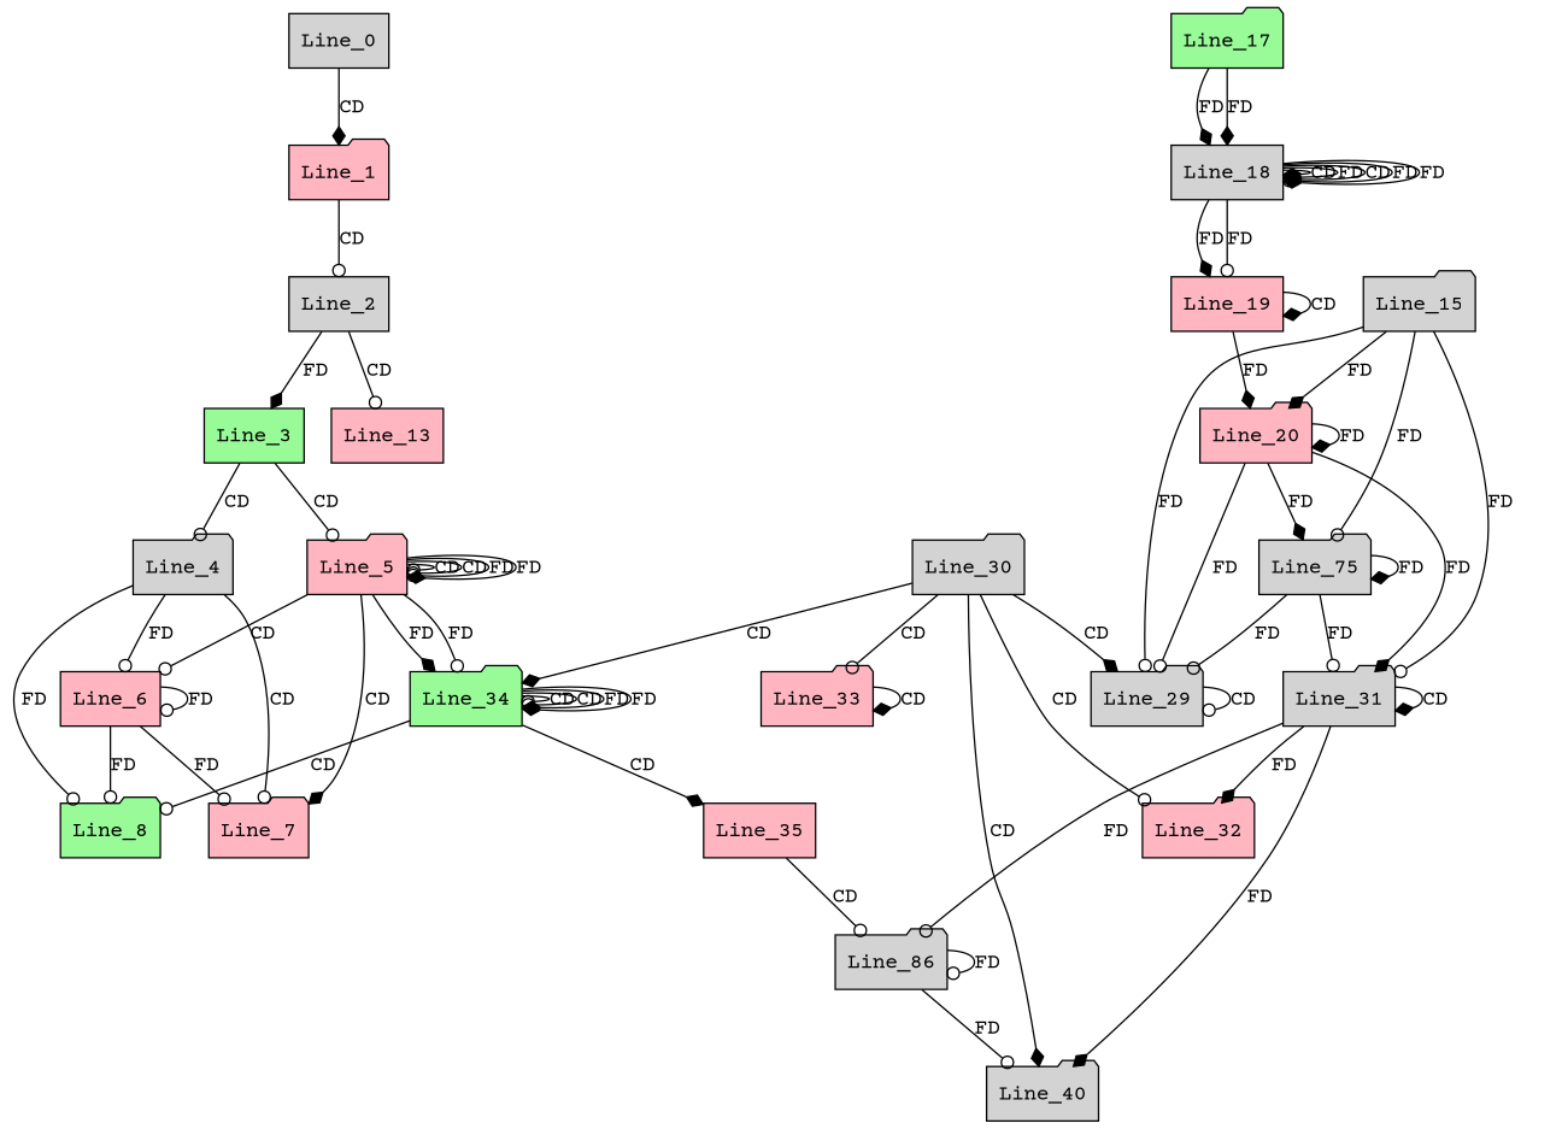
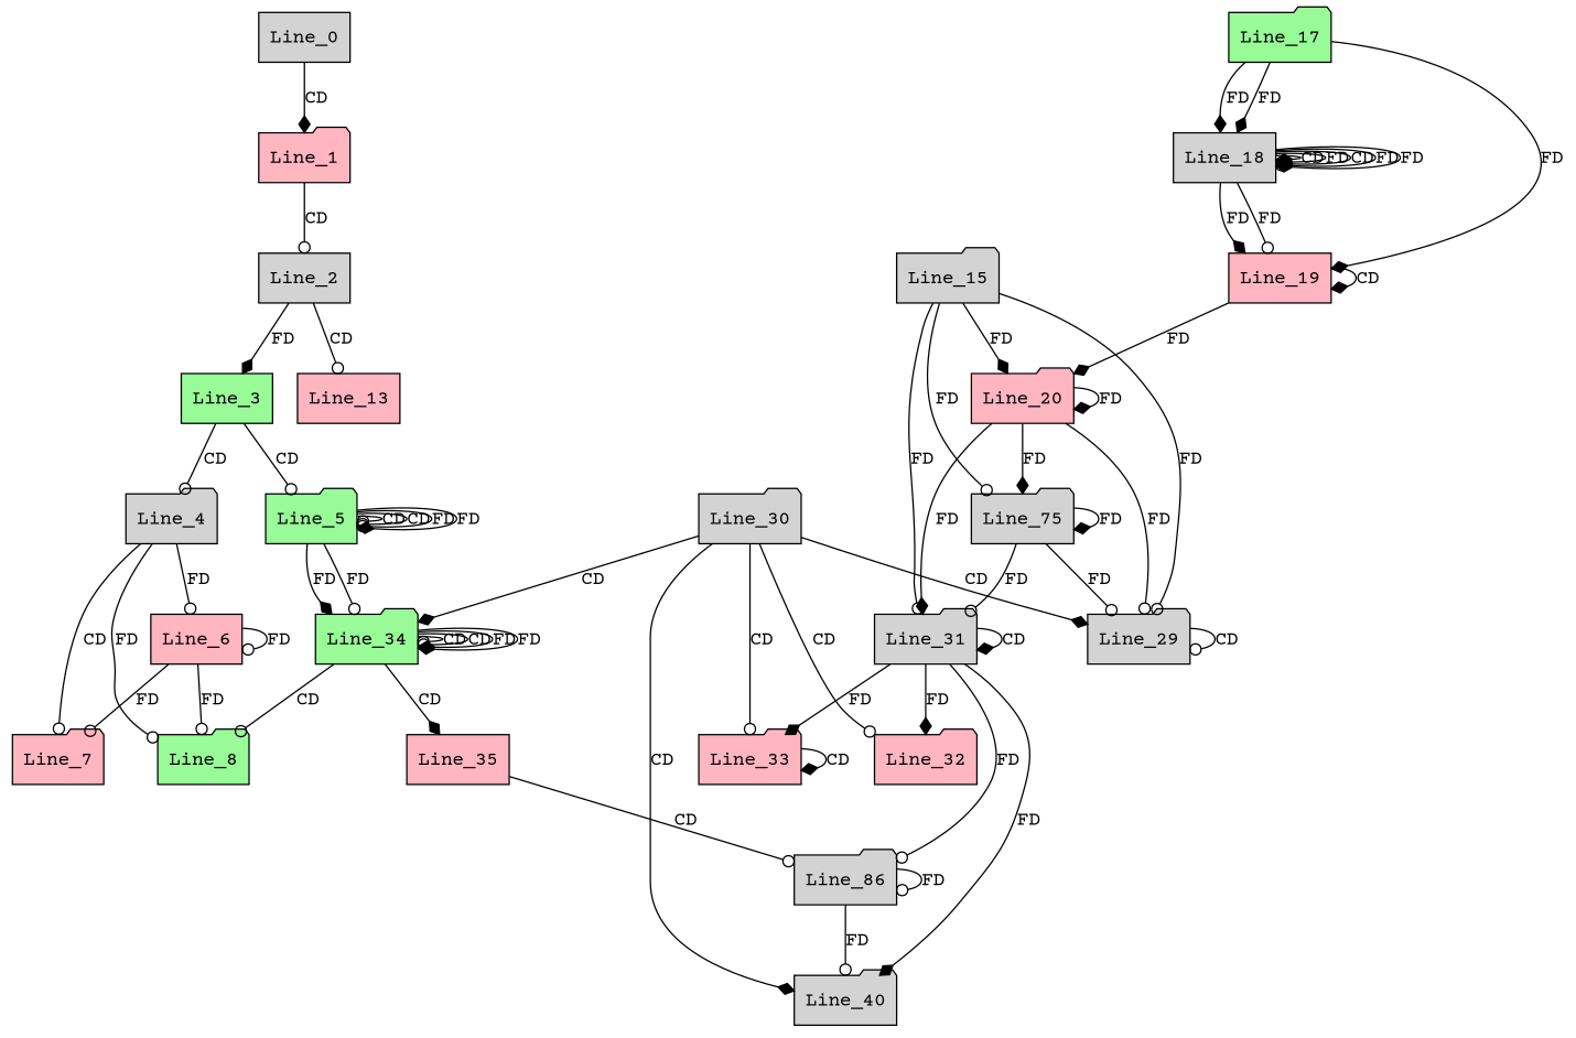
  digraph {
    fontname="Courier Prime"
    node [fillcolor=lightgrey fontname="Courier Prime" shape=folder style=filled]
    edge [arrowhead=odot fontname="Courier Prime"]
    Line_0 [shape=box]
    Line_1 [fillcolor=lightpink]
    Line_2 [shape=box]
    Line_3 [fillcolor=palegreen shape=box]
    n5 [fillcolor=lightpink label=Line_13 shape=box]
    Line_4
-   Line_5 [fillcolor=lightpink]
+   Line_5 [fillcolor=palegreen]
    Line_6 [fillcolor=lightpink shape=box]
    Line_7 [fillcolor=lightpink]
    Line_8 [fillcolor=palegreen]
    Line_34 [fillcolor=palegreen]
    Line_35 [fillcolor=lightpink shape=box]
    Line_18 [shape=box]
    Line_19 [fillcolor=lightpink shape=box]
    Line_20 [fillcolor=lightpink]
    Line_17 [fillcolor=palegreen]
    n17 [label=Line_75]
    Line_29
    Line_31
    Line_15
    Line_32 [fillcolor=lightpink]
    Line_33 [fillcolor=lightpink]
    Line_40
    n24 [label=Line_86]
    Line_30
    Line_0 -> Line_1 [arrowhead=diamond label=CD]
    Line_1 -> Line_2 [label=CD]
    Line_2 -> Line_3 [arrowhead=diamond label=FD]
    Line_2 -> n5 [label=CD]
    Line_3 -> Line_4 [label=CD]
    Line_3 -> Line_5 [label=CD]
    Line_4 -> Line_6 [label=FD]
    Line_4 -> Line_7 [label=CD]
    Line_4 -> Line_8 [label=FD]
    Line_5 -> Line_5 [label=CD]
    Line_5 -> Line_5 [label=CD]
    Line_5 -> Line_5 [label=FD]
    Line_5 -> Line_5 [arrowhead=diamond label=FD]
-   Line_5 -> Line_6 [label=CD]
-   Line_5 -> Line_7 [arrowhead=diamond label=CD]
    Line_5 -> Line_34 [arrowhead=diamond label=FD]
    Line_5 -> Line_34 [label=FD]
    Line_6 -> Line_6 [label=FD]
    Line_6 -> Line_7 [label=FD]
    Line_6 -> Line_8 [label=FD]
    Line_34 -> Line_8 [label=CD]
    Line_34 -> Line_34 [label=CD]
    Line_34 -> Line_34 [label=CD]
    Line_34 -> Line_34 [arrowhead=diamond label=FD]
    Line_34 -> Line_34 [arrowhead=diamond label=FD]
    Line_34 -> Line_35 [arrowhead=diamond label=CD]
    Line_35 -> n24 [label=CD]
    Line_18 -> Line_18 [arrowhead=diamond label=CD]
    Line_18 -> Line_18 [arrowhead=diamond label=FD]
    Line_18 -> Line_18 [arrowhead=diamond label=CD]
    Line_18 -> Line_18 [label=FD]
    Line_18 -> Line_18 [arrowhead=diamond label=FD]
    Line_18 -> Line_19 [arrowhead=diamond label=FD]
    Line_18 -> Line_19 [label=FD]
    Line_19 -> Line_19 [arrowhead=diamond label=CD]
    Line_19 -> Line_20 [arrowhead=diamond label=FD]
    Line_20 -> Line_20 [arrowhead=diamond label=FD]
    Line_20 -> n17 [arrowhead=diamond label=FD]
    Line_20 -> Line_29 [label=FD]
    Line_20 -> Line_31 [arrowhead=diamond label=FD]
    Line_17 -> Line_18 [arrowhead=diamond label=FD]
    Line_17 -> Line_18 [arrowhead=diamond label=FD]
+   Line_17 -> Line_19 [arrowhead=diamond label=FD]
    n17 -> n17 [arrowhead=diamond label=FD]
    n17 -> Line_29 [label=FD]
    n17 -> Line_31 [label=FD]
    Line_29 -> Line_29 [label=CD]
    Line_31 -> Line_31 [arrowhead=diamond label=CD]
    Line_31 -> Line_32 [arrowhead=diamond label=FD]
+   Line_31 -> Line_33 [arrowhead=diamond label=FD]
    Line_31 -> Line_40 [arrowhead=diamond label=FD]
    Line_31 -> n24 [label=FD]
    Line_15 -> Line_20 [arrowhead=diamond label=FD]
    Line_15 -> n17 [label=FD]
    Line_15 -> Line_29 [label=FD]
    Line_15 -> Line_31 [label=FD]
    Line_33 -> Line_33 [arrowhead=diamond label=CD]
    n24 -> Line_40 [label=FD]
    n24 -> n24 [label=FD]
    Line_30 -> Line_34 [arrowhead=diamond label=CD]
    Line_30 -> Line_29 [arrowhead=diamond label=CD]
    Line_30 -> Line_32 [label=CD]
    Line_30 -> Line_33 [label=CD]
    Line_30 -> Line_40 [arrowhead=diamond label=CD]
  }
